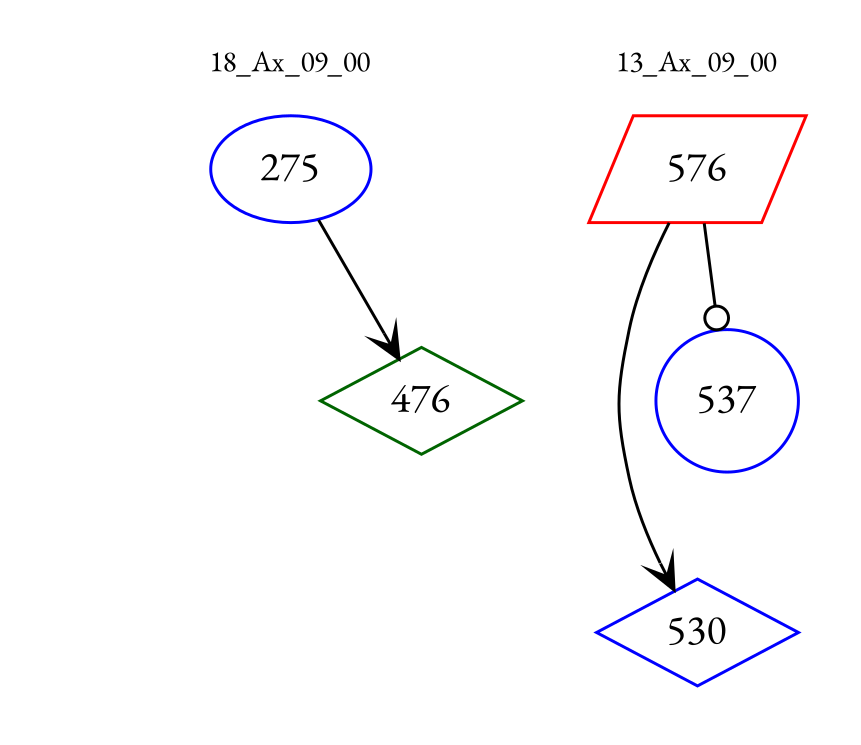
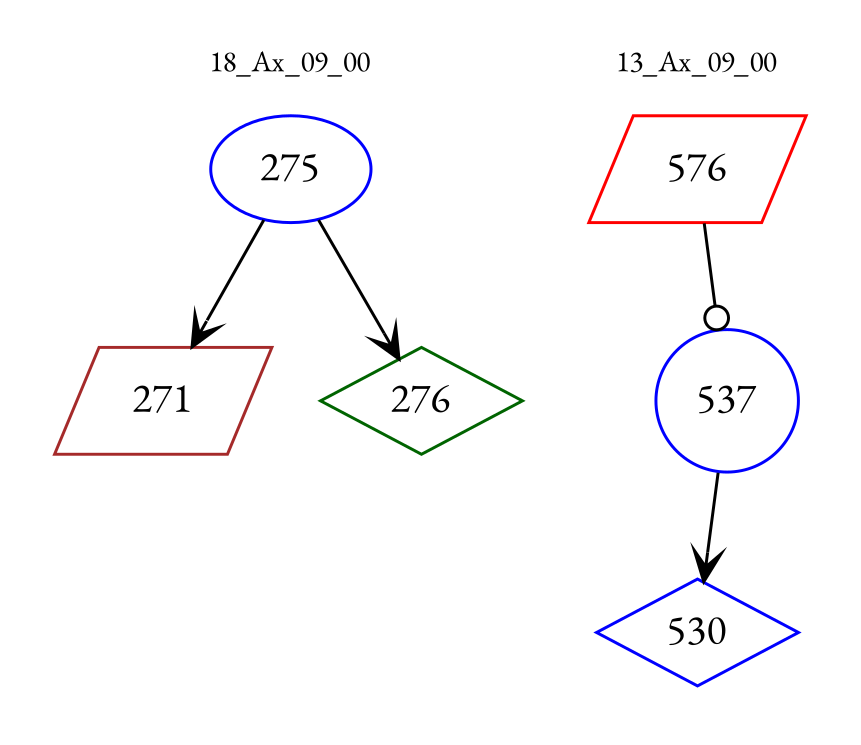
  digraph {
    fontname="EB Garamond"
    node [color=blue fontname="EB Garamond" shape=parallelogram]
    edge [arrowhead=vee color=black fontname="EB Garamond"]
    n1 [label=275 shape=ellipse]
-   n3 [color=darkgreen label=476 shape=diamond]
+   n2 [color=brown label=271]
+   n3 [color=darkgreen label=276 shape=diamond]
    n4 [color=red label=576]
    n5 [label=530 shape=diamond]
    n6 [label=537 shape=circle]
    subgraph cluster_1 {
      color=white
      fontsize=10
      label="18_Ax_09_00"
      n1
+     n2
      n3
    }
    subgraph cluster_2 {
      color=white
      fontsize=10
      label="13_Ax_09_00"
      n4
      n5
      n6
    }
+   n1 -> n2
    n1 -> n3
-   n4 -> n5
+   n6 -> n5
    n4 -> n6 [arrowhead=odot]
  }
